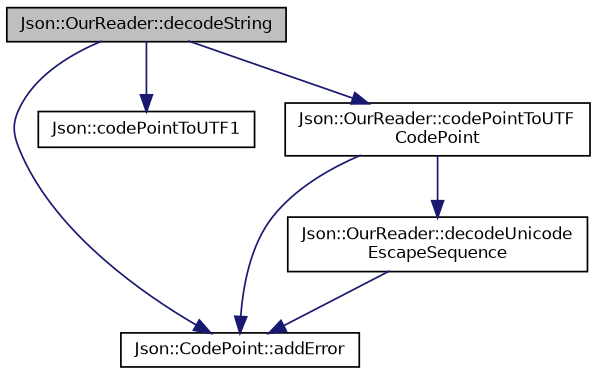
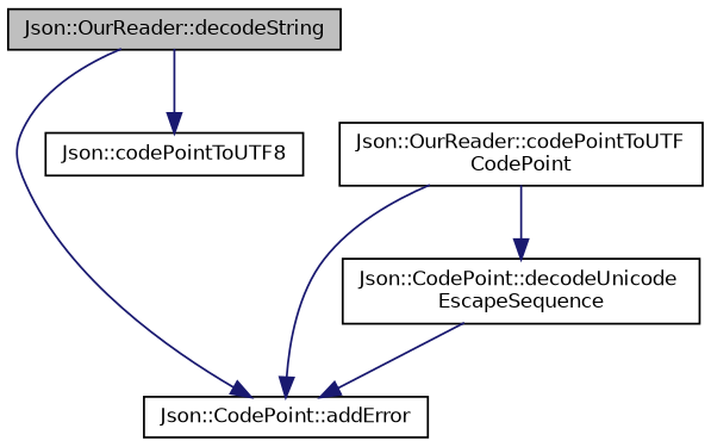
  digraph {
    rankdir=TB
    node [color=black fillcolor=white fontname=Helvetica fontsize=10 shape=record style=filled]
    edge [color=midnightblue fontname=Helvetica fontsize=10 labelfontname=Helvetica labelfontsize=10 style=solid]
    n1 [fillcolor=grey75 fontcolor=black height=0.2 label="Json::OurReader::decodeString" width=0.4]
    n2 [height=0.2 label="Json::CodePoint::addError" width=0.4]
-   n3 [height=0.2 label="Json::codePointToUTF1" width=0.4]
+   n3 [height=0.2 label="Json::codePointToUTF8" width=0.4]
    n4 [height=0.2 label="Json::OurReader::codePointToUTF\lCodePoint" width=0.4]
-   n5 [height=0.2 label="Json::OurReader::decodeUnicode\lEscapeSequence" width=0.4]
+   n5 [height=0.2 label="Json::CodePoint::decodeUnicode\lEscapeSequence" width=0.4]
    n1 -> n2
    n1 -> n3
-   n1 -> n4
    n4 -> n2
    n4 -> n5
    n5 -> n2
  }
